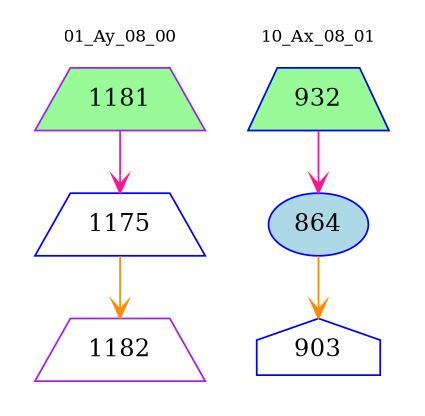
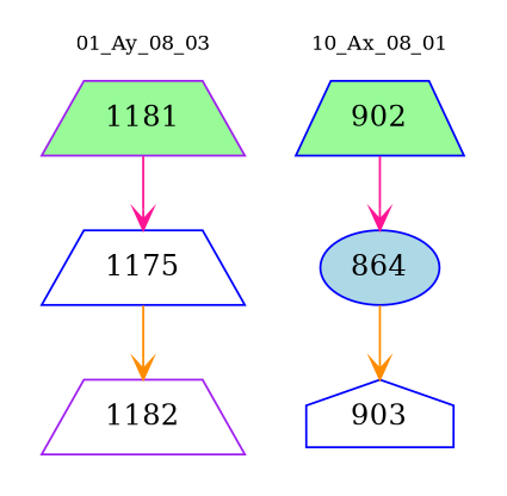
  digraph {
    node [color=blue fillcolor=white shape=trapezium style=filled]
    edge [arrowhead=vee color=deeppink]
    n1 [color=purple fillcolor=palegreen label=1181]
    n2 [label=1175]
    n3 [color=purple label=1182]
-   n4 [fillcolor=palegreen label=932]
+   n4 [fillcolor=palegreen label=902]
    n5 [fillcolor=lightblue label=864 shape=ellipse]
    n6 [label=903 shape=house]
    subgraph cluster_1 {
      color=white
      fontsize=10
-     label="01_Ay_08_00"
+     label="01_Ay_08_03"
      n1
      n2
      n3
    }
    subgraph cluster_2 {
      color=white
      fontsize=10
      label="10_Ax_08_01"
      n4
      n5
      n6
    }
    n1 -> n2
    n2 -> n3 [color=darkorange]
    n4 -> n5
    n5 -> n6 [color=darkorange]
  }
